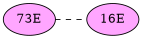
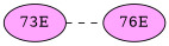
  graph {
    rankdir=LR
    node [fillcolor="#FFA6FF" style=radial]
    "73E"
-   "76E" [label="16E"]
+   "76E"
    "73E" -- "76E" [penwidth=1 style=dashed]
  }
